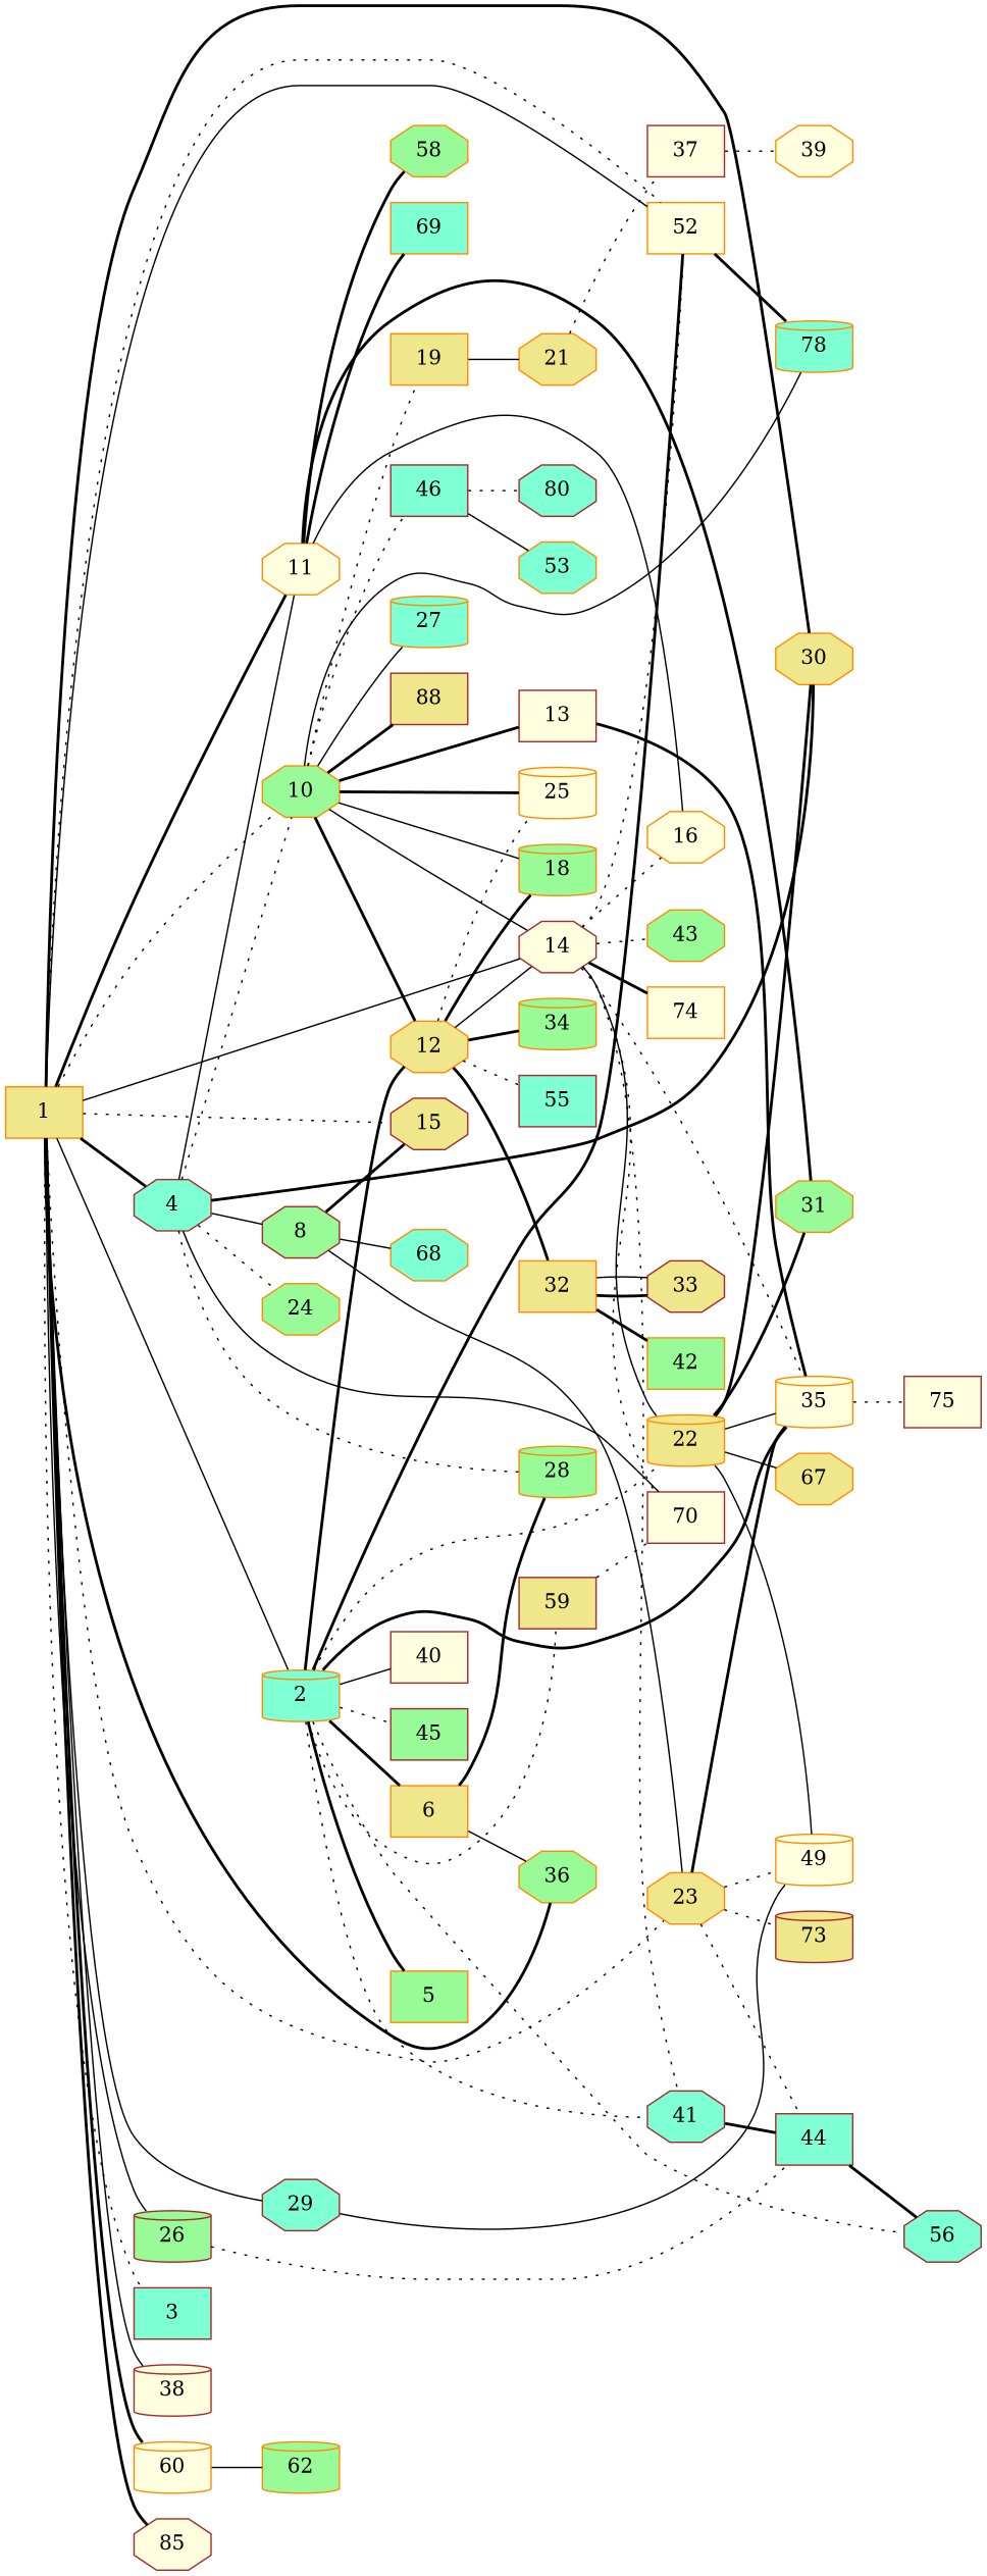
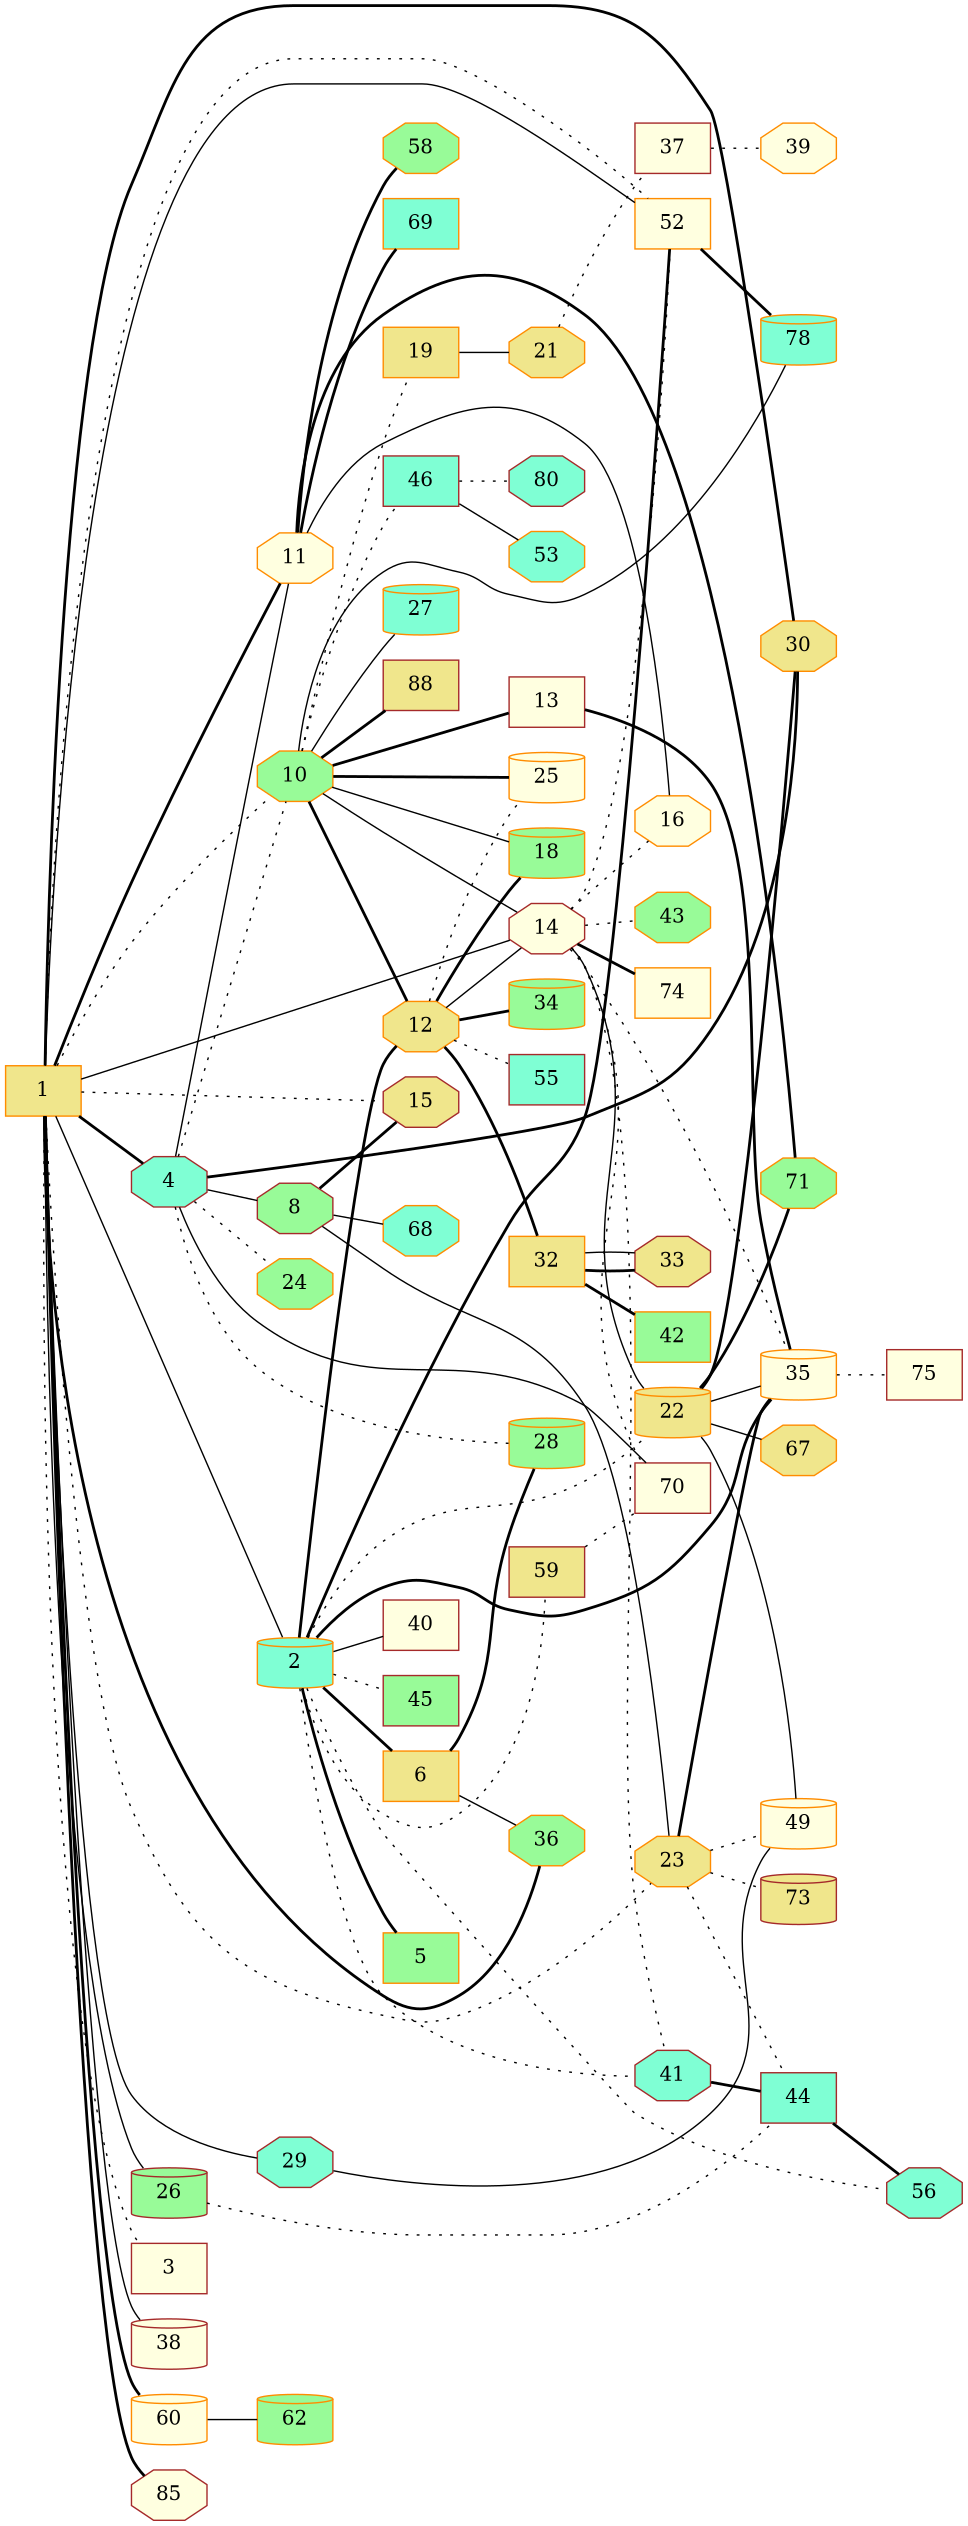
  graph {
    rankdir=LR
    node [color=darkorange fillcolor=lightyellow shape=octagon style=filled]
    edge [style=bold]
    1 [fillcolor=khaki shape=box super="+9"]
    2 [fillcolor=aquamarine shape=cylinder super="+7"]
-   3 [color=brown fillcolor=aquamarine shape=box super="+72"]
+   3 [color=brown shape=box super="+72"]
    4 [color=brown fillcolor=aquamarine super="+77"]
    10 [fillcolor=palegreen super="+31"]
    11 [super="+65"]
    14 [color=brown super="+20"]
    15 [color=brown fillcolor=khaki super="+17"]
    23 [fillcolor=khaki super="+54"]
    26 [color=brown fillcolor=palegreen shape=cylinder]
    29 [color=brown fillcolor=aquamarine]
    30 [fillcolor=khaki super="+50"]
    36 [fillcolor=palegreen]
    38 [color=brown shape=cylinder]
    52 [shape=box super="+66"]
    60 [shape=cylinder super="+79"]
    85 [color=brown]
    5 [fillcolor=palegreen shape=box]
    6 [fillcolor=khaki shape=box super="+63"]
    12 [fillcolor=khaki super="+47"]
    22 [fillcolor=khaki shape=cylinder super="+61"]
    35 [shape=cylinder]
    40 [color=brown shape=box]
    41 [color=brown fillcolor=aquamarine super="+81"]
    45 [color=brown fillcolor=palegreen shape=box super="+82"]
    56 [color=brown fillcolor=aquamarine]
    59 [color=brown fillcolor=khaki shape=box super="+84"]
    8 [color=brown fillcolor=palegreen]
    24 [fillcolor=palegreen]
    28 [fillcolor=palegreen shape=cylinder super="+87"]
    70 [color=brown shape=box super="+83"]
    18 [fillcolor=palegreen shape=cylinder super="+76"]
    13 [color=brown shape=box]
    19 [fillcolor=khaki shape=box]
    25 [shape=cylinder super="+48"]
    27 [fillcolor=aquamarine shape=cylinder]
    46 [color=brown fillcolor=aquamarine shape=box]
    78 [fillcolor=aquamarine shape=cylinder]
    88 [color=brown fillcolor=khaki shape=box]
    16
    58 [fillcolor=palegreen]
    69 [fillcolor=aquamarine shape=box]
-   71 [fillcolor=palegreen label=31]
+   71 [fillcolor=palegreen]
    43 [fillcolor=palegreen]
    74 [shape=box]
    49 [shape=cylinder super="+57"]
    44 [color=brown fillcolor=aquamarine shape=box super="+86"]
    73 [color=brown fillcolor=khaki shape=cylinder]
    62 [fillcolor=palegreen shape=cylinder]
    32 [fillcolor=khaki shape=box]
    34 [fillcolor=palegreen shape=cylinder]
    55 [color=brown fillcolor=aquamarine shape=box]
    67 [fillcolor=khaki]
    75 [color=brown shape=box]
    68 [fillcolor=aquamarine]
    21 [fillcolor=khaki]
    80 [color=brown fillcolor=aquamarine]
    53 [fillcolor=aquamarine]
    33 [color=brown fillcolor=khaki super="+64"]
    42 [fillcolor=palegreen shape=box]
    37 [color=brown shape=box super="+51"]
    39
    1 -- 2 [style=solid]
    1 -- 3 [style=dotted]
    1 -- 4
    1 -- 10 [style=dotted]
    1 -- 11 [weight=3]
    1 -- 14 [style=solid]
    1 -- 15 [style=dotted]
    1 -- 23 [style=dotted]
    1 -- 26 [style=solid]
    1 -- 29 [style=solid]
    1 -- 30 [weight=2]
    1 -- 36
    1 -- 38 [style=solid]
    1 -- 52 [style=solid weight=2]
    1 -- 52 [style=dotted]
    1 -- 60
    1 -- 85
    2 -- 52
    2 -- 5
    2 -- 6
    2 -- 12
    2 -- 22 [style=dotted]
    2 -- 35
    2 -- 40 [style=solid]
    2 -- 41 [style=dotted]
    2 -- 45 [style=dotted]
    2 -- 56 [style=dotted]
    2 -- 59 [style=dotted]
    4 -- 10 [style=dotted]
    4 -- 11 [style=solid]
    4 -- 30
    4 -- 8 [style=solid]
    4 -- 24 [style=dotted]
    4 -- 28 [style=dotted]
    4 -- 70 [style=solid]
    10 -- 14 [style=solid]
    10 -- 12
    10 -- 18 [style=solid]
    10 -- 13
    10 -- 19 [style=dotted]
    10 -- 25
    10 -- 27 [style=solid]
    10 -- 46 [style=dotted]
    10 -- 78 [style=solid]
    10 -- 88
    11 -- 16 [style=solid]
    11 -- 58
    11 -- 69
    11 -- 71
    14 -- 52 [style=dotted]
    14 -- 22 [style=solid]
    14 -- 35 [style=dotted]
    14 -- 41 [style=dotted]
    14 -- 70 [style=dotted]
    14 -- 16 [style=dotted]
    14 -- 43 [style=dotted]
    14 -- 74
    23 -- 35
    23 -- 49 [style=dotted]
    23 -- 44 [style=dotted]
    23 -- 73 [style=dotted]
    26 -- 44 [style=dotted]
    29 -- 49 [style=solid]
    52 -- 78
    60 -- 62 [style=solid]
    6 -- 36 [style=solid]
    6 -- 28
    12 -- 14 [style=solid]
    12 -- 18
    12 -- 25 [style=dotted]
    12 -- 32
    12 -- 34
    12 -- 55 [style=dotted]
    22 -- 30
    22 -- 35 [style=solid]
    22 -- 71
    22 -- 49 [style=solid]
    22 -- 67 [style=solid]
    35 -- 75 [style=dotted]
    41 -- 44
    59 -- 70 [style=dotted]
    8 -- 15
    8 -- 23 [style=solid]
    8 -- 68 [style=solid]
    13 -- 35
    19 -- 21 [style=solid]
    46 -- 80 [style=dotted]
    46 -- 53 [style=solid]
    44 -- 56
    32 -- 33
    32 -- 33 [style=solid]
    32 -- 42
    21 -- 37 [style=dotted]
    37 -- 39 [style=dotted]
  }
